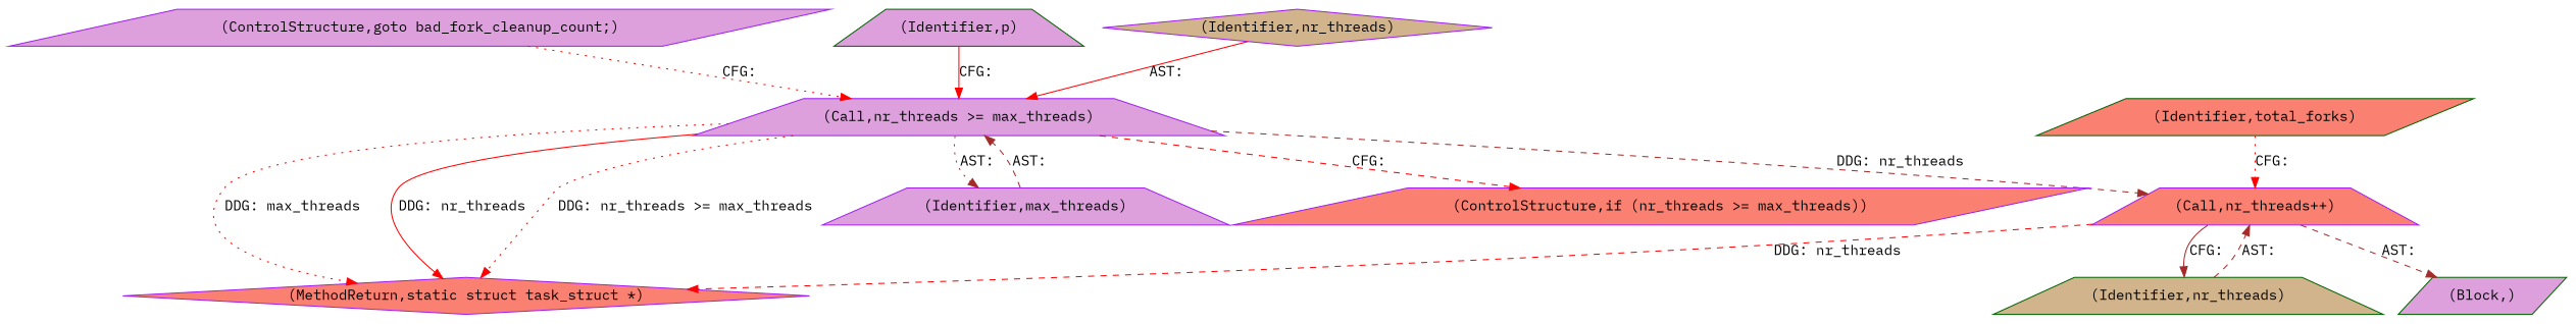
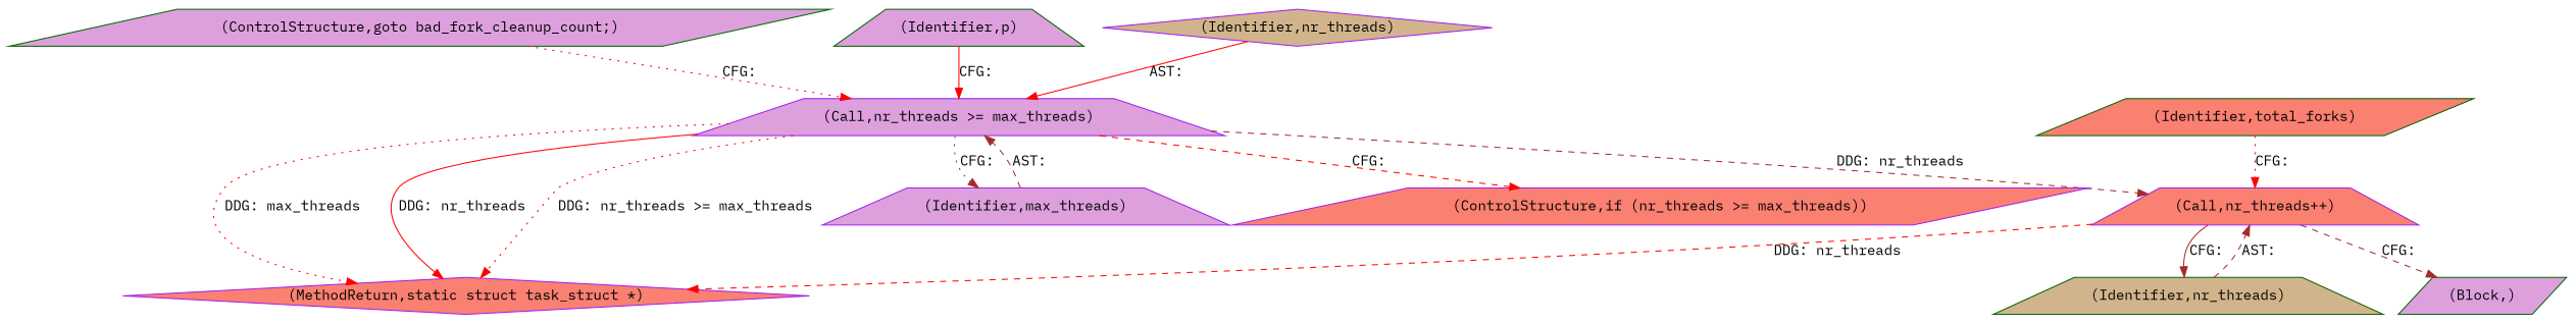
  digraph {
    fontname="IBM Plex Mono"
    node [color=purple fillcolor=plum fontname="IBM Plex Mono" shape=trapezium style=filled]
    edge [color=red fontname="IBM Plex Mono" style=dashed]
    n1 [fillcolor=salmon label="(Call,nr_threads++)"]
    n2 [fillcolor=salmon label="(MethodReturn,static struct task_struct *)" shape=diamond]
    n3 [color=darkgreen fillcolor=tan label="(Identifier,nr_threads)"]
    n4 [color=darkgreen label="(Block,)" shape=parallelogram]
    n5 [label="(Call,nr_threads >= max_threads)"]
    n6 [label="(Identifier,max_threads)"]
    n7 [fillcolor=salmon label="(ControlStructure,if (nr_threads >= max_threads))" shape=parallelogram]
-   n8 [label="(ControlStructure,goto bad_fork_cleanup_count;)" shape=parallelogram]
+   n8 [color=darkgreen label="(ControlStructure,goto bad_fork_cleanup_count;)" shape=parallelogram]
    n9 [color=darkgreen label="(Identifier,p)"]
    n10 [fillcolor=tan label="(Identifier,nr_threads)" shape=diamond]
    n11 [color=darkgreen fillcolor=salmon label="(Identifier,total_forks)" shape=parallelogram]
    n1 -> n2 [label="DDG: nr_threads"]
    n1 -> n3 [color=brown label="CFG: " style=solid]
-   n1 -> n4 [color=brown label="AST: "]
+   n1 -> n4 [color=brown label="CFG: "]
    n3 -> n1 [color=brown label="AST: "]
    n5 -> n1 [color=brown label="DDG: nr_threads"]
    n5 -> n2 [label="DDG: max_threads" style=dotted]
    n5 -> n2 [label="DDG: nr_threads" style=solid]
    n5 -> n2 [label="DDG: nr_threads >= max_threads" style=dotted]
-   n5 -> n6 [color=brown label="AST: " style=dotted]
+   n5 -> n6 [color=brown label="CFG: " style=dotted]
    n5 -> n7 [label="CFG: "]
    n6 -> n5 [color=brown label="AST: "]
    n8 -> n5 [label="CFG: " style=dotted]
    n9 -> n5 [label="CFG: " style=solid]
    n10 -> n5 [label="AST: " style=solid]
    n11 -> n1 [label="CFG: " style=dotted]
  }
